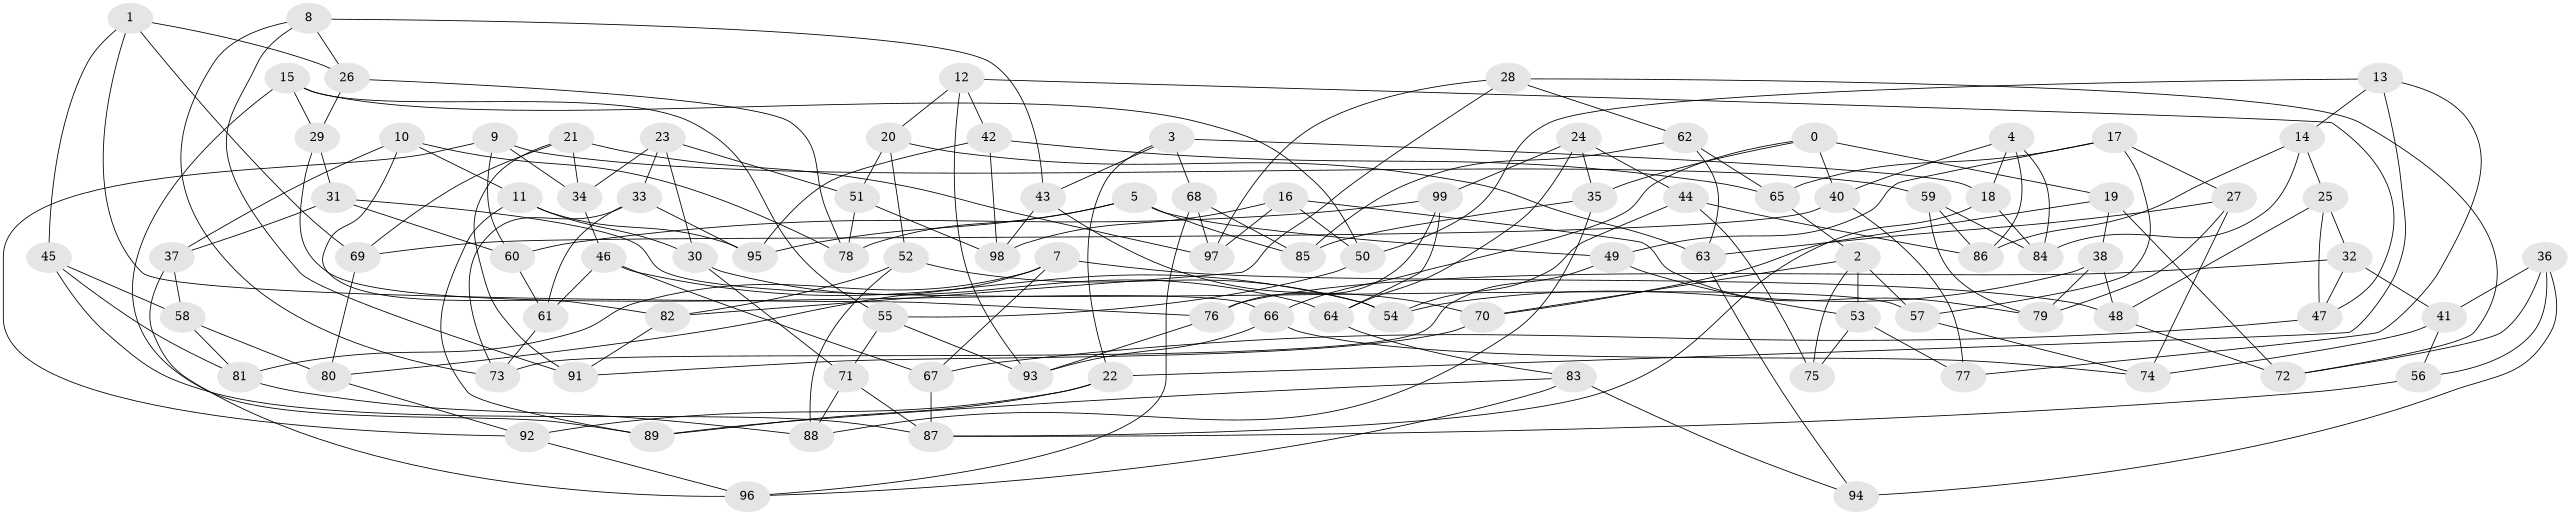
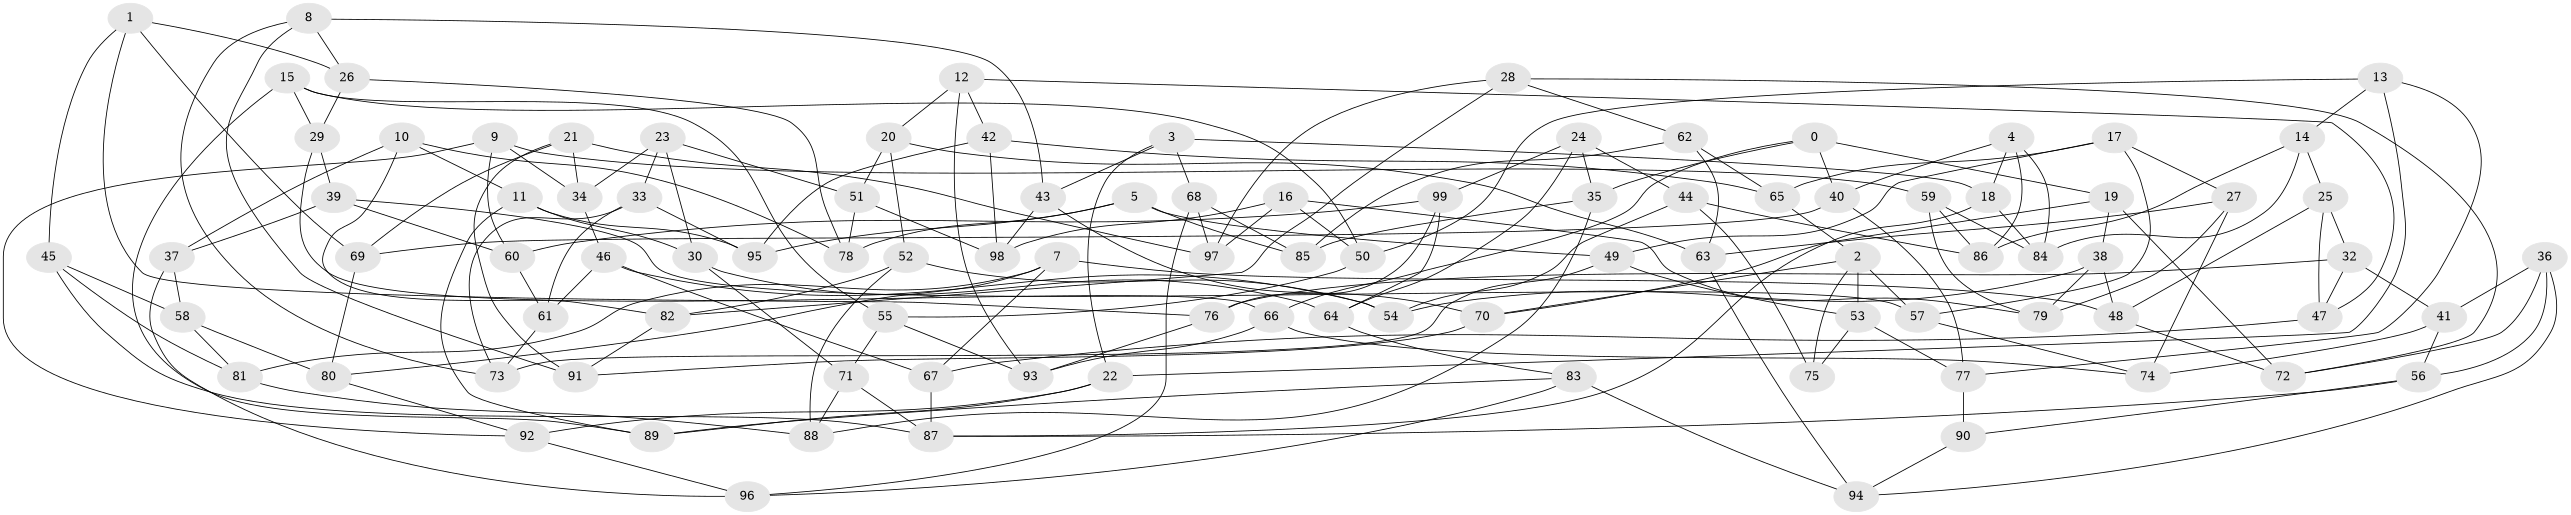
  graph {
    node [color=gray90 style=filled]
    1
    26
    45
    69
    76
    78
    29
    81
    87
    58
    80
    93
    2
    53
    57
    70
    75
    77
    74
    91
    3
    18
    22
    43
    68
    84
    92
    89
    98
    85
    97
    96
    4
    40
    86
    5
    49
    95
    73
    n40 [label=0]
    19
    35
    66
    38
    72
    88
    7
    48
    67
    8
    9
    34
    59
    60
    46
    79
    61
    10
    11
    37
    82
    30
    64
    71
    12
    20
    42
    47
    51
    52
    63
    65
    13
    14
    50
    25
    55
+   90
    32
    15
-   31
+   31 [label=39]
    16
    17
    27
    54
    94
    21
    23
    33
    24
    n91 [label=99]
    44
    83
    41
    28
    62
    56
    36
    1 -- 26
    1 -- 45
    1 -- 69
    1 -- 76
    26 -- 78
    26 -- 29
    45 -- 81
    45 -- 87
    45 -- 58
    69 -- 80
    76 -- 93
    29 -- 66
    29 -- 31
    81 -- 88
    58 -- 81
    58 -- 80
    80 -- 92
    2 -- 53
    2 -- 57
    2 -- 70
    2 -- 75
    53 -- 75
    53 -- 77
    57 -- 74
    70 -- 91
+   77 -- 90
    3 -- 18
    3 -- 22
    3 -- 43
    3 -- 68
    18 -- 87
    18 -- 84
    22 -- 92
    22 -- 89
    43 -- 70
    43 -- 98
    68 -- 85
    68 -- 97
    68 -- 96
    92 -- 96
    4 -- 18
    4 -- 84
    4 -- 40
    4 -- 86
    40 -- 69
    40 -- 77
    5 -- 78
    5 -- 85
    5 -- 49
    5 -- 95
    49 -- 53
    49 -- 73
    n40 -- 40
    n40 -- 19
    n40 -- 35
    n40 -- 66
    19 -- 70
    19 -- 38
    19 -- 72
    35 -- 85
    35 -- 88
    66 -- 93
    66 -- 74
    38 -- 48
    38 -- 79
    38 -- 54
    7 -- 81
    7 -- 80
    7 -- 48
    7 -- 67
    48 -- 72
    67 -- 87
    8 -- 26
    8 -- 91
    8 -- 43
    8 -- 73
    9 -- 92
    9 -- 34
    9 -- 59
    9 -- 60
    34 -- 46
    59 -- 84
    59 -- 86
    59 -- 79
    60 -- 61
    46 -- 67
    46 -- 61
    46 -- 54
    61 -- 73
    10 -- 78
    10 -- 11
    10 -- 37
    10 -- 82
    11 -- 89
    11 -- 95
    11 -- 30
    37 -- 58
    37 -- 96
    82 -- 91
    30 -- 64
    30 -- 71
    64 -- 83
    71 -- 87
    71 -- 88
    12 -- 93
    12 -- 20
    12 -- 42
    12 -- 47
    20 -- 51
    20 -- 52
    20 -- 63
    42 -- 98
    42 -- 95
    42 -- 65
    47 -- 67
    51 -- 78
    51 -- 98
    52 -- 88
    52 -- 82
    52 -- 54
    63 -- 94
    65 -- 2
    13 -- 77
    13 -- 22
    13 -- 14
    13 -- 50
    14 -- 84
    14 -- 86
    14 -- 25
    50 -- 55
    25 -- 48
    25 -- 47
    25 -- 32
    55 -- 93
    55 -- 71
+   90 -- 94
    32 -- 76
    32 -- 47
    32 -- 41
    15 -- 29
    15 -- 89
    15 -- 50
    15 -- 55
    31 -- 57
    31 -- 60
    31 -- 37
    16 -- 98
    16 -- 97
    16 -- 79
    16 -- 50
    17 -- 57
    17 -- 49
    17 -- 65
    17 -- 27
    27 -- 74
    27 -- 79
    27 -- 63
    21 -- 69
    21 -- 91
    21 -- 97
    21 -- 34
    23 -- 34
    23 -- 30
    23 -- 51
    23 -- 33
    33 -- 95
    33 -- 73
    33 -- 61
    24 -- 35
    24 -- 64
    24 -- n91
    24 -- 44
    n91 -- 76
    n91 -- 60
    n91 -- 64
    44 -- 75
    44 -- 86
    44 -- 54
    83 -- 89
    83 -- 96
    83 -- 94
    41 -- 74
    41 -- 56
    28 -- 97
    28 -- 72
    28 -- 82
    28 -- 62
    62 -- 85
    62 -- 63
    62 -- 65
    56 -- 87
+   56 -- 90
    36 -- 72
    36 -- 94
    36 -- 41
    36 -- 56
  }
